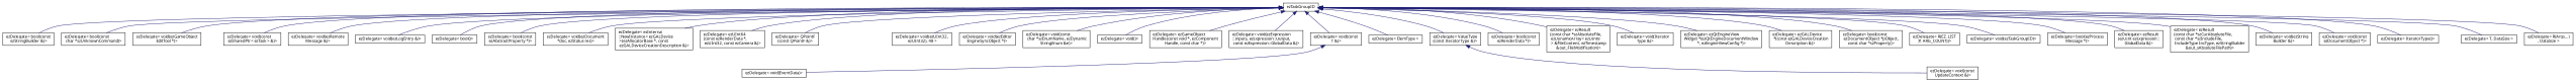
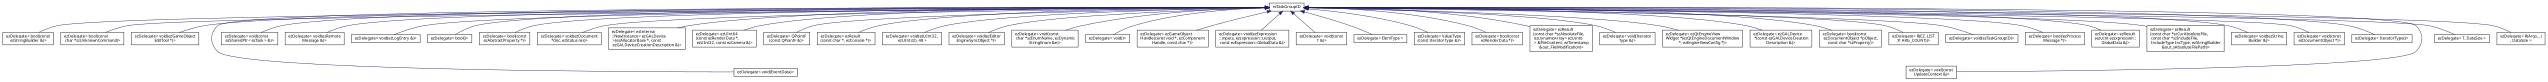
  digraph {
    fontname="Noto Sans"
    rankdir=TB
    node [color=black fillcolor=white fontname="Noto Sans" fontsize=10 shape=record style=filled]
    edge [color=midnightblue dir=back fontname="Noto Sans" fontsize=10 labelfontname=Helvetica labelfontsize=10 style=solid]
    n1 [height=0.2 label=ezTaskGroupID width=0.4]
    n2 [height=0.2 label="ezDelegate\< bool(const\l ezStringBuilder &)\>" width=0.4]
    n3 [height=0.2 label="ezDelegate\< bool(const\l char *szUnknownCommand)\>" width=0.4]
    n4 [height=0.2 label="ezDelegate\< void(ezGameObject\lEditTool *)\>" width=0.4]
    n5 [height=0.2 label="ezDelegate\< void(EventData)\>" width=0.4]
    n6 [height=0.2 label="ezDelegate\< void(const\l ezSharedPtr\< ezTask \> &)\>" width=0.4]
    n7 [height=0.2 label="ezDelegate\< void(ezRemote\lMessage &)\>" width=0.4]
    n8 [height=0.2 label="ezDelegate\< void(ezLogEntry &)\>" width=0.4]
    n9 [height=0.2 label="ezDelegate\< bool()\>" width=0.4]
    n10 [height=0.2 label="ezDelegate\< bool(const\l ezAbstractProperty *)\>" width=0.4]
    n11 [height=0.2 label="ezDelegate\< void(ezDocument\l *doc, ezStatus res)\>" width=0.4]
    n12 [height=0.2 label="ezDelegate\< ezInternal\l::NewInstance\< ezGALDevice\l \>(ezAllocatorBase *, const\l ezGALDeviceCreationDescription &)\>" width=0.4]
    n13 [height=0.2 label="ezDelegate\< ezUInt64\l(const ezRenderData *,\l ezUInt32, const ezCamera &)\>" width=0.4]
    n14 [height=0.2 label="ezDelegate\< QPointF\l(const QPointF &)\>" width=0.4]
+   n15 [height=0.2 label="ezDelegate\< ezResult\l(const char *, ezConsole *)\>" width=0.4]
    n16 [height=0.2 label="ezDelegate\< void(ezUInt32,\l ezUInt32), 48 \>" width=0.4]
    n17 [height=0.2 label="ezDelegate\< void(ezEditor\lEngineSyncObject *)\>" width=0.4]
    n18 [height=0.2 label="ezDelegate\< void(const\l char *szEnumName, ezDynamic\lStringEnum &e)\>" width=0.4]
    n19 [height=0.2 label="ezDelegate\< void()\>" width=0.4]
    n20 [height=0.2 label="ezDelegate\< ezGameObject\lHandle(const void *, ezComponent\lHandle, const char *)\>" width=0.4]
    n21 [height=0.2 label="ezDelegate\< void(ezExpression\l::Inputs, ezExpression::Output,\l const ezExpression::GlobalData &)\>" width=0.4]
    n22 [height=0.2 label="ezDelegate\< void(const\l T &)\>" width=0.4]
    n23 [height=0.2 label="ezDelegate\< ElemType \>" width=0.4]
    n24 [height=0.2 label="ezDelegate\< ValueType\l(const IteratorType &)\>" width=0.4]
    n25 [height=0.2 label="ezDelegate\< bool(const\l ezRenderData *)\>" width=0.4]
    n26 [height=0.2 label="ezDelegate\< ezResult\l(const char *szAbsoluteFile,\l ezDynamicArray\< ezUInt8\l \> &FileContent, ezTimestamp\l &out_FileModification)\>" width=0.4]
    n27 [height=0.2 label="ezDelegate\< void(Iterator\lType &)\>" width=0.4]
    n28 [height=0.2 label="ezDelegate\< ezQtEngineView\lWidget *(ezQtEngineDocumentWindow\l *, ezEngineViewConfig *)\>" width=0.4]
    n29 [height=0.2 label="ezDelegate\< ezGALDevice\l *(const ezGALDeviceCreation\lDescription &)\>" width=0.4]
    n30 [height=0.2 label="ezDelegate\< bool(const\l ezDocumentObject *pObject,\l const char *szProperty)\>" width=0.4]
    n31 [height=0.2 label="ezDelegate\< R(EZ_LIST\l(P, ARG_COUNT))\>" width=0.4]
    n32 [height=0.2 label="ezDelegate\< void(ezTaskGroupID)\>" width=0.4]
    n33 [height=0.2 label="ezDelegate\< bool(ezProcess\lMessage *)\>" width=0.4]
    n34 [height=0.2 label="ezDelegate\< ezResult\l(ezUInt ezExpression::\lGlobalData &)\>" width=0.4]
    n35 [height=0.2 label="ezDelegate\< ezResult\l(const char *szCurAbsoluteFile,\l const char *szIncludeFile,\l IncludeType IncType, ezStringBuilder\l &out_sAbsoluteFilePath)\>" width=0.4]
    n36 [height=0.2 label="ezDelegate\< void(ezString\lBuilder &)\>" width=0.4]
    n37 [height=0.2 label="ezDelegate\< void(const\l ezDocumentObject *)\>" width=0.4]
    n38 [height=0.2 label="ezDelegate\< IteratorType()\>" width=0.4]
    n39 [height=0.2 label="ezDelegate\< void(const\l UpdateContext &)\>" width=0.4]
    n40 [height=0.2 label="ezDelegate\< T, DataSize \>" width=0.4]
    n41 [height=0.2 label="ezDelegate\< R(Args...)\l, DataSize \>" width=0.4]
    n1 -> n2
    n1 -> n3
    n1 -> n4
-   n22 -> n5
+   n1 -> n5
    n1 -> n6
    n1 -> n7
    n1 -> n8
    n1 -> n9
    n1 -> n10
    n1 -> n11
    n1 -> n12
    n1 -> n13
    n1 -> n14
+   n1 -> n15
    n1 -> n16
    n1 -> n17
    n1 -> n18
    n1 -> n19
    n1 -> n20
    n1 -> n21
    n1 -> n22
    n1 -> n23
    n1 -> n24
    n1 -> n25
    n1 -> n26
    n1 -> n27
    n1 -> n28
    n1 -> n29
    n1 -> n30
    n1 -> n31
    n1 -> n32
    n1 -> n33
    n1 -> n34
    n1 -> n35
    n1 -> n36
    n1 -> n37
    n1 -> n38
-   n24 -> n39
+   n1 -> n39
    n1 -> n40
    n1 -> n41
  }
